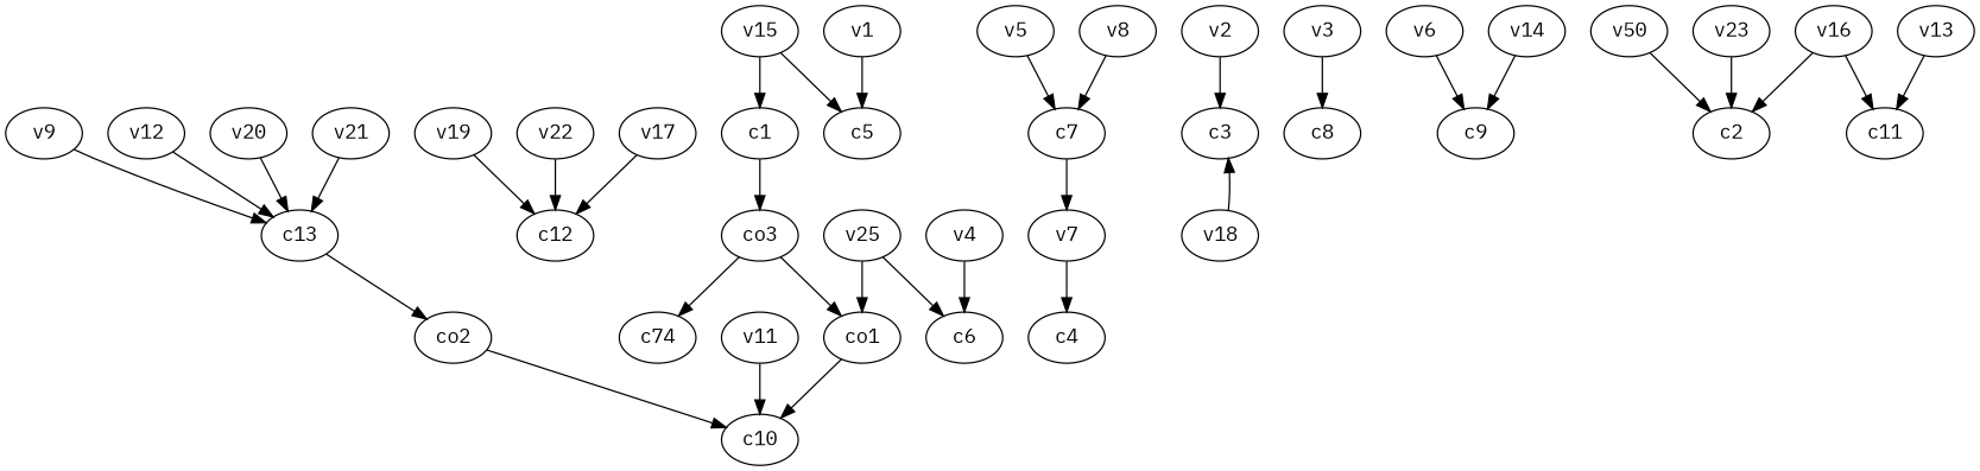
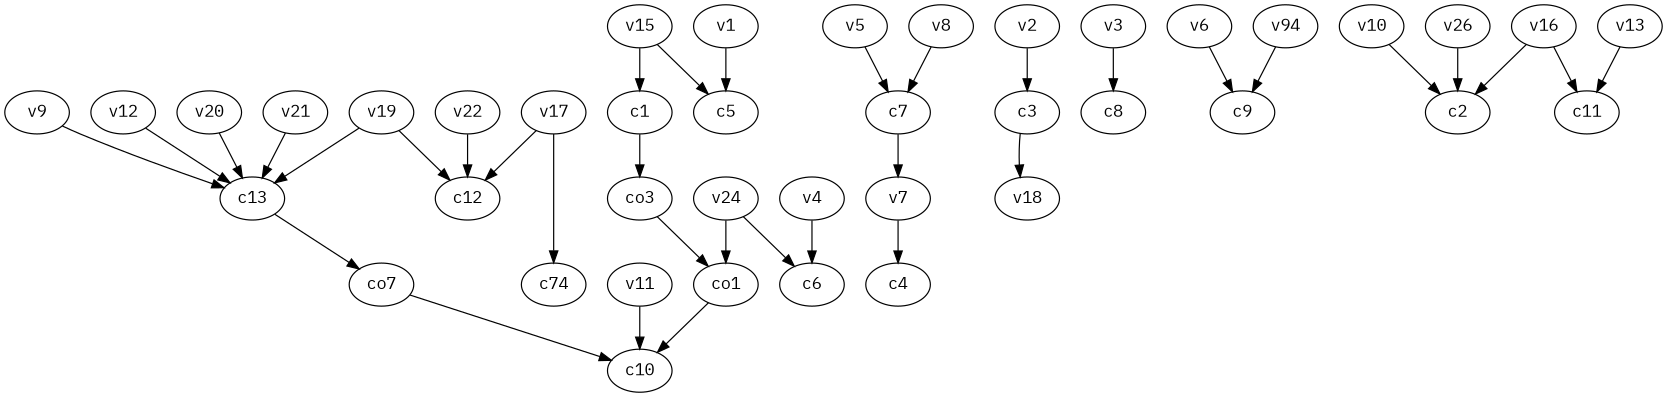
  strict digraph {
    fontname="IBM Plex Mono"
    node [fontname="IBM Plex Mono"]
    edge [fontname="IBM Plex Mono" weight=1]
    c1
    co3
    co1
    c7
    v7
    c4
    c13
-   co2
+   co2 [label=co7]
    c10
    v1
    c5
    v2
    c3
    v3
    c8
    v4
    c6
    v5
    v6
    c9
    v8
    v9
-   v10 [label=v50]
+   v10
    c2
    v11
    v12
    v13
    c11
-   v14
+   v14 [label=v94]
    v15
    v16
    v17
    c12
    n34 [label=c74]
    v18
    v19
    v20
    v21
    v22
-   v23
-   v24 [label=v25]
+   v23 [label=v26]
+   v24
    c1 -> co3
    co3 -> co1
    co1 -> c10
    c7 -> v7
    v7 -> c4
    c13 -> co2
    co2 -> c10
    v1 -> c5
    v2 -> c3
    v3 -> c8
    v4 -> c6
    v5 -> c7
    v6 -> c9
    v8 -> c7
    v9 -> c13
    v10 -> c2
    v11 -> c10
    v12 -> c13
    v13 -> c11
    v14 -> c9
    v15 -> c1
    v15 -> c5
    v16 -> c2
    v16 -> c11
    v17 -> c12
-   co3 -> n34
-   v18 -> c3
+   v17 -> n34
+   c3 -> v18
+   v19 -> c13
    v19 -> c12
    v20 -> c13
    v21 -> c13
    v22 -> c12
    v23 -> c2
    v24 -> co1
    v24 -> c6
  }
